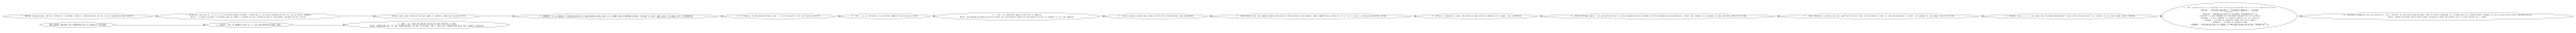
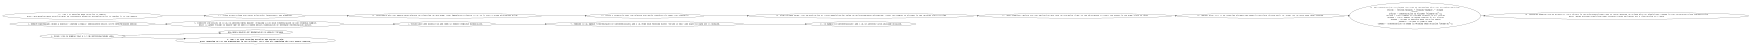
  digraph {
    fontname="Courier Prime"
    rankdir=LR
    node [fontname="Courier Prime"]
    edge [fontname="Courier Prime"]
    n1 [label="Wet-mount Method for Enumeration of Aquatic Viruses"]
    n2 [label="1. Place 1 mL of sample into a 1.5 mL microcentrifuge tube."]
    n3 [label="2. Add 1 µL Iron Chloride Solution and vortex to mix.\nNote: Removing all of the supernatant is not critical, as a tiny bit remaining will not affect results."]
    n4 [label="4. Remove supernatant using a pipette, leaving a small, undisturbed pellet of Fe oxyhydroxides behind."]
    n5 [label="5. Dissolve the pellet in 10 µL of Ascorbic-EDTA Buffer, creating a 100-fold concentration of the original sample.\nNote: A larger volume of buffer may be used to speed pellet dissolution or decrease concentration factor."]
    n6 [label="6. Vortex and then pipette up and down to ensure complete dissolution."]
    n7 [label="7. Combine 10 µL sample (concentrated or unconcentrated) and 2 µL SYBR Gold Working Stock, vortex to mix, and place in dark for 15 minutes."]
    n8 [label="8. If sample is unconcentrated, add 1 µL of Ascorbic Acid Antifade Solution."]
-   n9 [label="9. Add 5 µL of glycerol to stained sample and vortex to mix."]
    n10 [label="10. Add 2 µL Working Bead Solution to sample.\nNote: The Working Bead Solution must be thoroughly mixed by vortexing prior to adding it to the sample."]
    n11 [label="11. Clean glass slides and cover slips with isopropanol and Kimwipes."]
    n12 [label="12. Thoroughly mix the sample/bead mixture by pipetting up and down, then immediately pipette 10 µL of it onto a glass microscope slide."]
    n13 [label="13. Place a coverslip over the mixture and avoid trapping air under the coverslip."]
    n14 [label="14. View viruses under ~495 nm excitation at 1000X magnification using an epifluorescence microscope. Count the number of viruses in one defined field of view."]
    n15 [label="15. Once complete, switch off the excitation and turn on the white light of the microscope to count the beads in the same field of view."]
    n16 [label="16. Repeat Step 14 & 15 by counting viruses and beads in multiple fields until at least 100 of each have been counted."]
    n17 [label="17. The concentration of viruses can then be determined with the following equation:\n cvirus = (nvirus/nbeads) * (vbeads/vsample) * cbeads \nwhere:\n cvirus = concentration of viruses (viruses ml^-1)\n nvirus = total number of viruses counted in all fields\n nbeads = total number of beads counted in all fields\n vbeads = volume of Working Bead Solution added\n vsample = volume of sample used\n cbeads = concentration of beads in Working Bead Solution (beads ml^-1)"]
    n18 [label="18. Prepared samples can be stored at -20ºC either in the microcentrifuge tube or after mounted on slides with no significant change in the calculated virus concentration.\nNote: These storage conditions have currently been validated for a time period of 7 days."]
-   n1 -> n2
+   n2 -> n1
    n2 -> n3
    n4 -> n5
    n5 -> n6
    n6 -> n7
    n7 -> n8
-   n8 -> n9
-   n9 -> n10
    n10 -> n11
    n11 -> n12
    n12 -> n13
    n13 -> n14
    n14 -> n15
    n15 -> n16
    n16 -> n17
    n17 -> n18
  }
